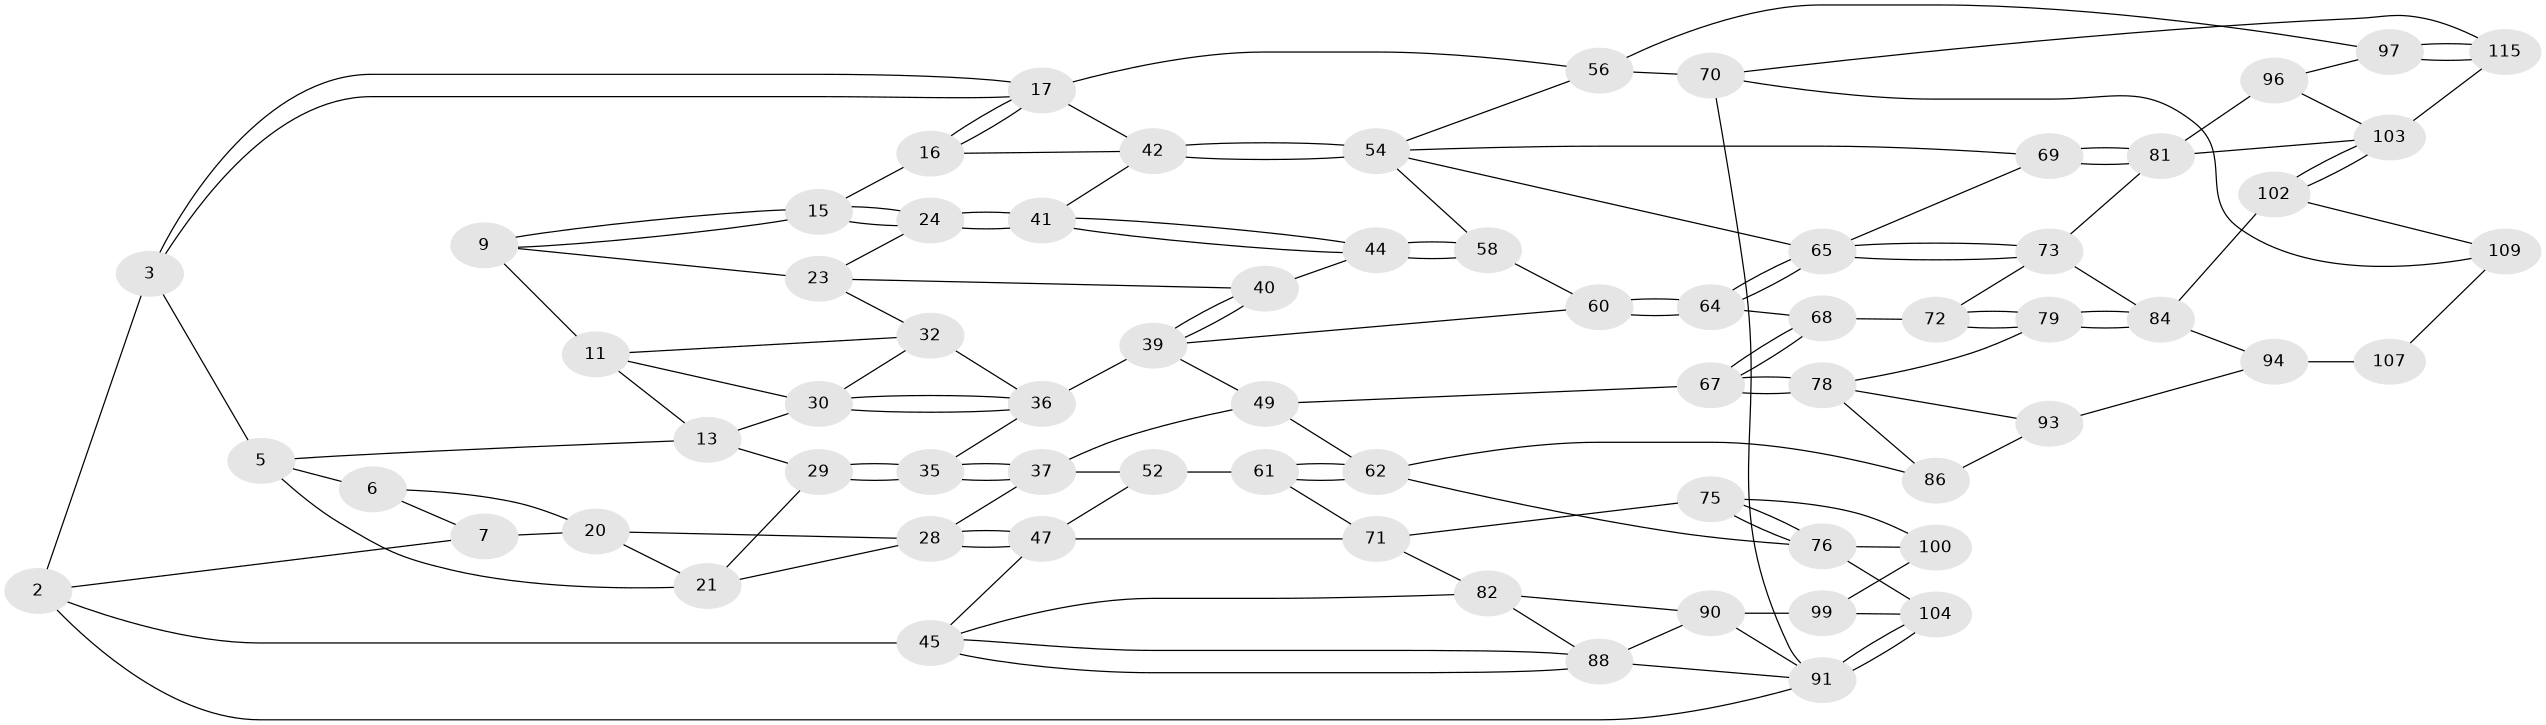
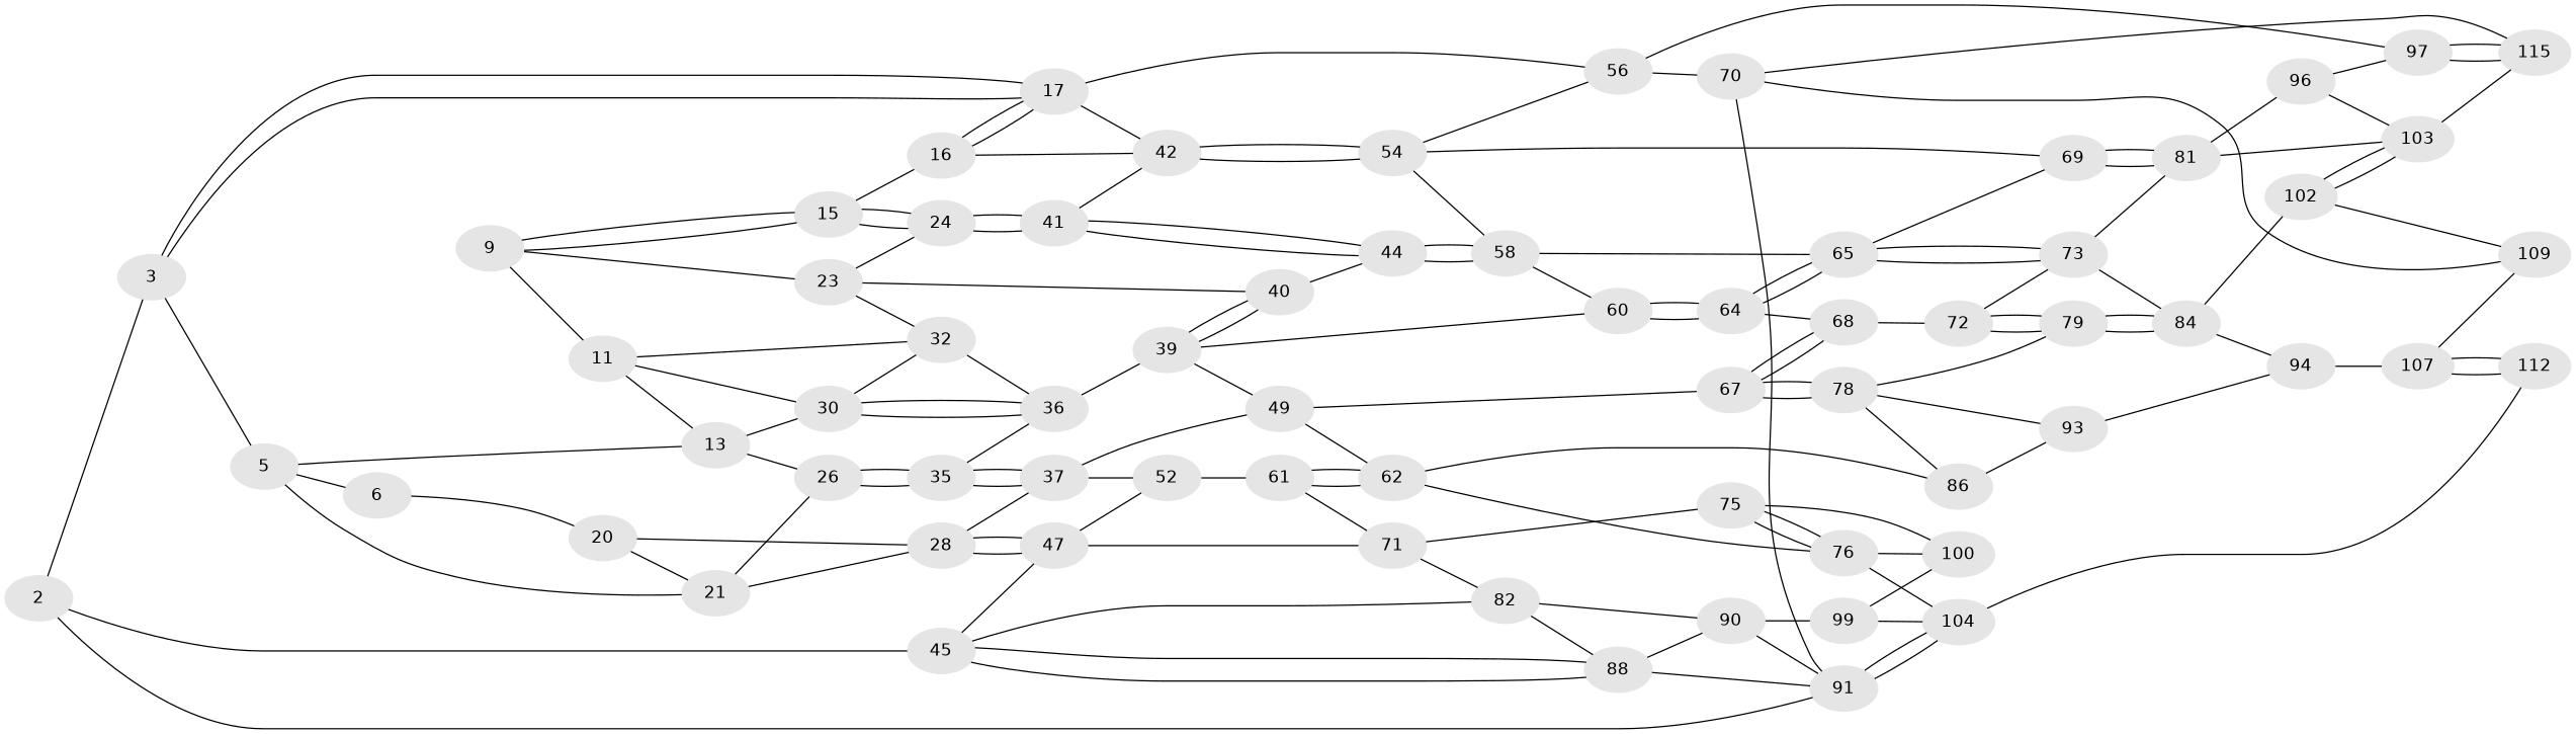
  graph {
    fontname="DejaVu Sans"
    rankdir=LR
    node [color=gray90 fontname="DejaVu Sans" style=filled]
    edge [fontname="DejaVu Sans"]
    2 [super="+18"]
-   7 [super="+19"]
    3 [super="+4"]
    45 [super="+46"]
    91 [super="+92"]
    20 [super="+22"]
    5 [super="+14"]
    17 [super="+53"]
    47 [super="+51"]
    82 [super="+83"]
    88 [super="+89"]
    104 [super="+111"]
    6 [super="+8"]
    13 [super="+27"]
    21 [super="+25"]
    42 [super="+43"]
    56 [super="+57"]
    70 [super="+114"]
    109 [super="+113"]
    115
    30 [super="+31"]
-   26 [label=29]
+   26
    28 [super="+29"]
    9 [super="+10"]
    11 [super="+12"]
    15
    23 [super="+34"]
    32 [super="+33"]
    16
    24
    40
    36 [super="+38"]
    35
    41
    54 [super="+55"]
    97
    37 [super="+48"]
    44
    49 [super="+63"]
    52
    71 [super="+74"]
    39 [super="+50"]
    60
    62 [super="+77"]
    67
    61
    64
    58 [super="+59"]
    69
    65 [super="+66"]
    90 [super="+98"]
    75
    76 [super="+110"]
    86 [super="+101"]
    68
    78 [super="+87"]
    81 [super="+95"]
    73 [super="+80"]
    100 [super="+106"]
    93
    72
    84 [super="+85"]
    79
    96
    103 [super="+116"]
    94
    102
+   112
    99 [super="+105"]
    107 [super="+108"]
-   2 -- 7
    2 -- 3
    2 -- 45
    2 -- 91
-   7 -- 20
    3 -- 5
    3 -- 17
    3 -- 17
    45 -- 47
    45 -- 82
    45 -- 88
    45 -- 88
    91 -- 104
    91 -- 104
    20 -- 21
    20 -- 28
    5 -- 6
    5 -- 13
    5 -- 21
    17 -- 42
    17 -- 56
    47 -- 52
    47 -- 71
    82 -- 88
    82 -- 90
    88 -- 91
    88 -- 90
-   6 -- 7
+   104 -- 112
    6 -- 20
    13 -- 30
    13 -- 26
    21 -- 26
    21 -- 28
    42 -- 54
    42 -- 54
    56 -- 70
    56 -- 97
    70 -- 91
    70 -- 109
    70 -- 115
    30 -- 32
    30 -- 36
    30 -- 36
    26 -- 35
    26 -- 35
    28 -- 47
    28 -- 47
    28 -- 37
    9 -- 11
    9 -- 15
    9 -- 15
    9 -- 23
    11 -- 13
    11 -- 30
    11 -- 32
    15 -- 16
    15 -- 24
    15 -- 24
    23 -- 32
    23 -- 24
    23 -- 40
    32 -- 36
    16 -- 17
    16 -- 17
    16 -- 42
    24 -- 41
    24 -- 41
    40 -- 44
    36 -- 39
    35 -- 36
    35 -- 37
    35 -- 37
    41 -- 42
    41 -- 44
    41 -- 44
    54 -- 56
    54 -- 58
    54 -- 69
    97 -- 115
    97 -- 115
    37 -- 49
    37 -- 52
    44 -- 58
    44 -- 58
    49 -- 62
    49 -- 67
    52 -- 61
    71 -- 82
    71 -- 75
    39 -- 40
    39 -- 40
    39 -- 49
    39 -- 60
    60 -- 64
    60 -- 64
    62 -- 76
    62 -- 86
    67 -- 68
    67 -- 68
    67 -- 78
    67 -- 78
    61 -- 71
    61 -- 62
    61 -- 62
    64 -- 65
    64 -- 65
    64 -- 68
    58 -- 60
-   54 -- 65
+   58 -- 65
    69 -- 81
    69 -- 81
    65 -- 69
    65 -- 73
    65 -- 73
    90 -- 91
    90 -- 99
    75 -- 76
    75 -- 76
    75 -- 100
    76 -- 104
    76 -- 100
    86 -- 93
    68 -- 72
    78 -- 86
    78 -- 93
    78 -- 79
    81 -- 96
    81 -- 103
    73 -- 81
    73 -- 84
    93 -- 94
    72 -- 73
    72 -- 79
    72 -- 79
    84 -- 94
    84 -- 102
    79 -- 84
    79 -- 84
    96 -- 97
    96 -- 103
    103 -- 115
    94 -- 107
    102 -- 109
    102 -- 103
    102 -- 103
    99 -- 104
    99 -- 100 [weight=2]
    107 -- 109
+   107 -- 112
+   107 -- 112
  }
